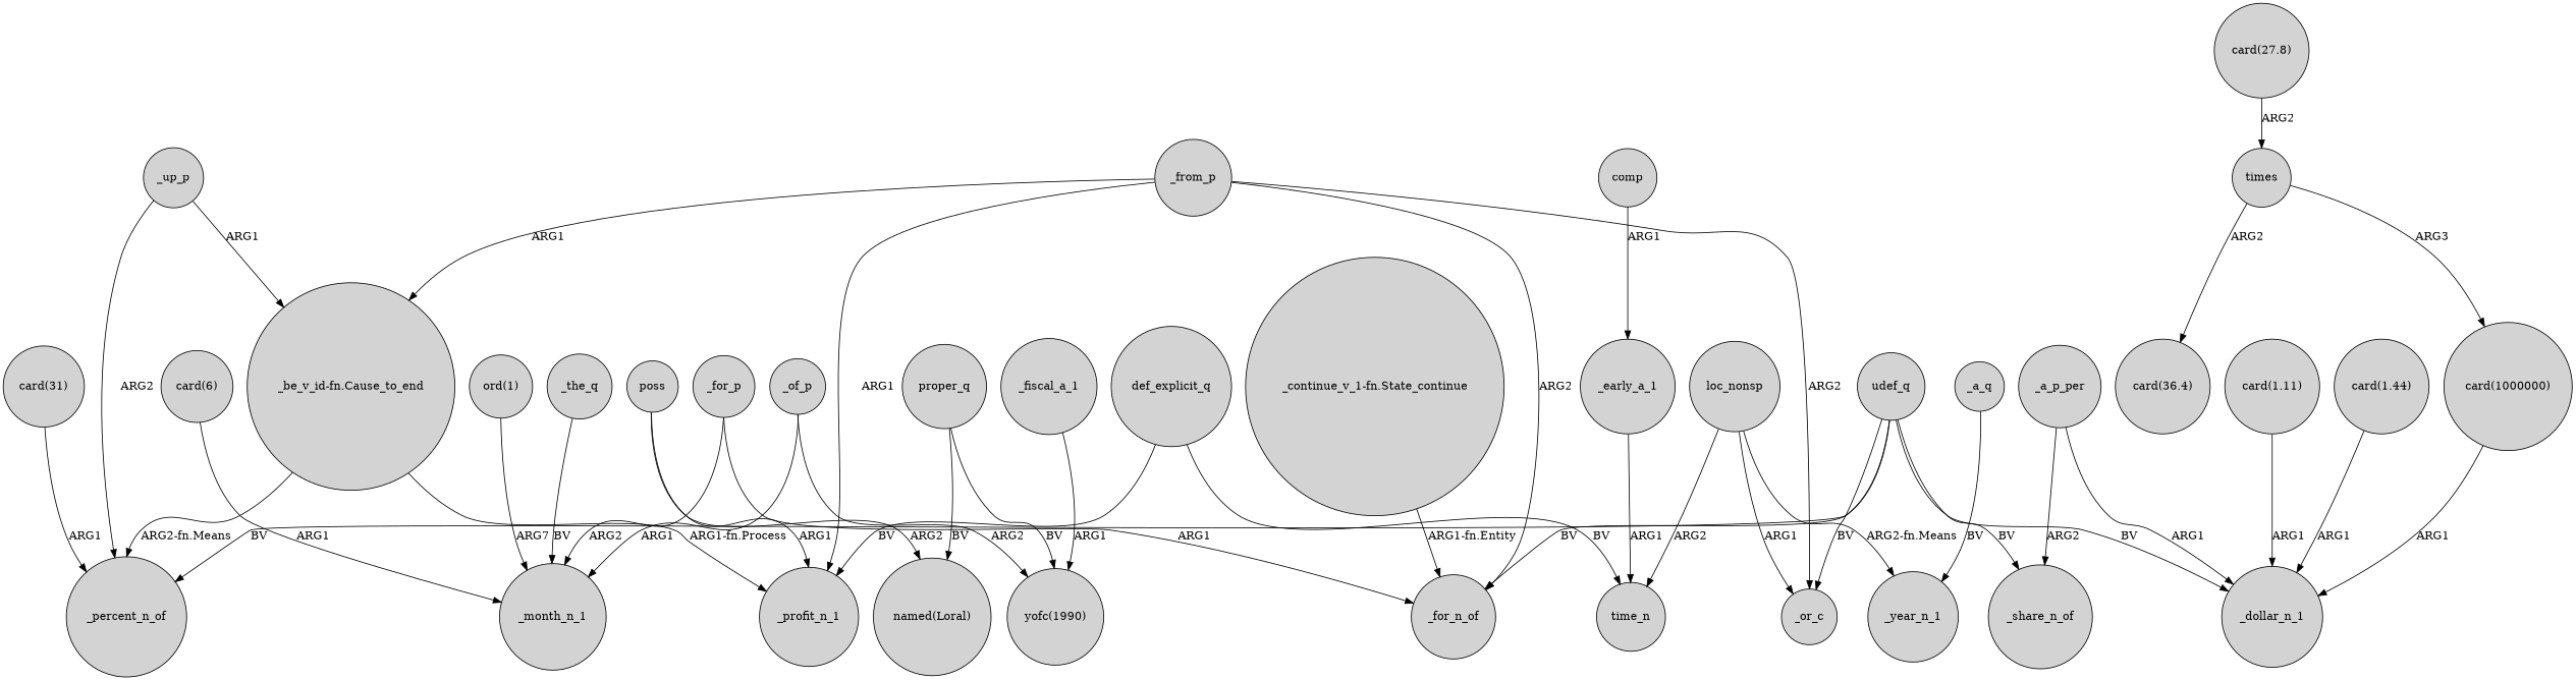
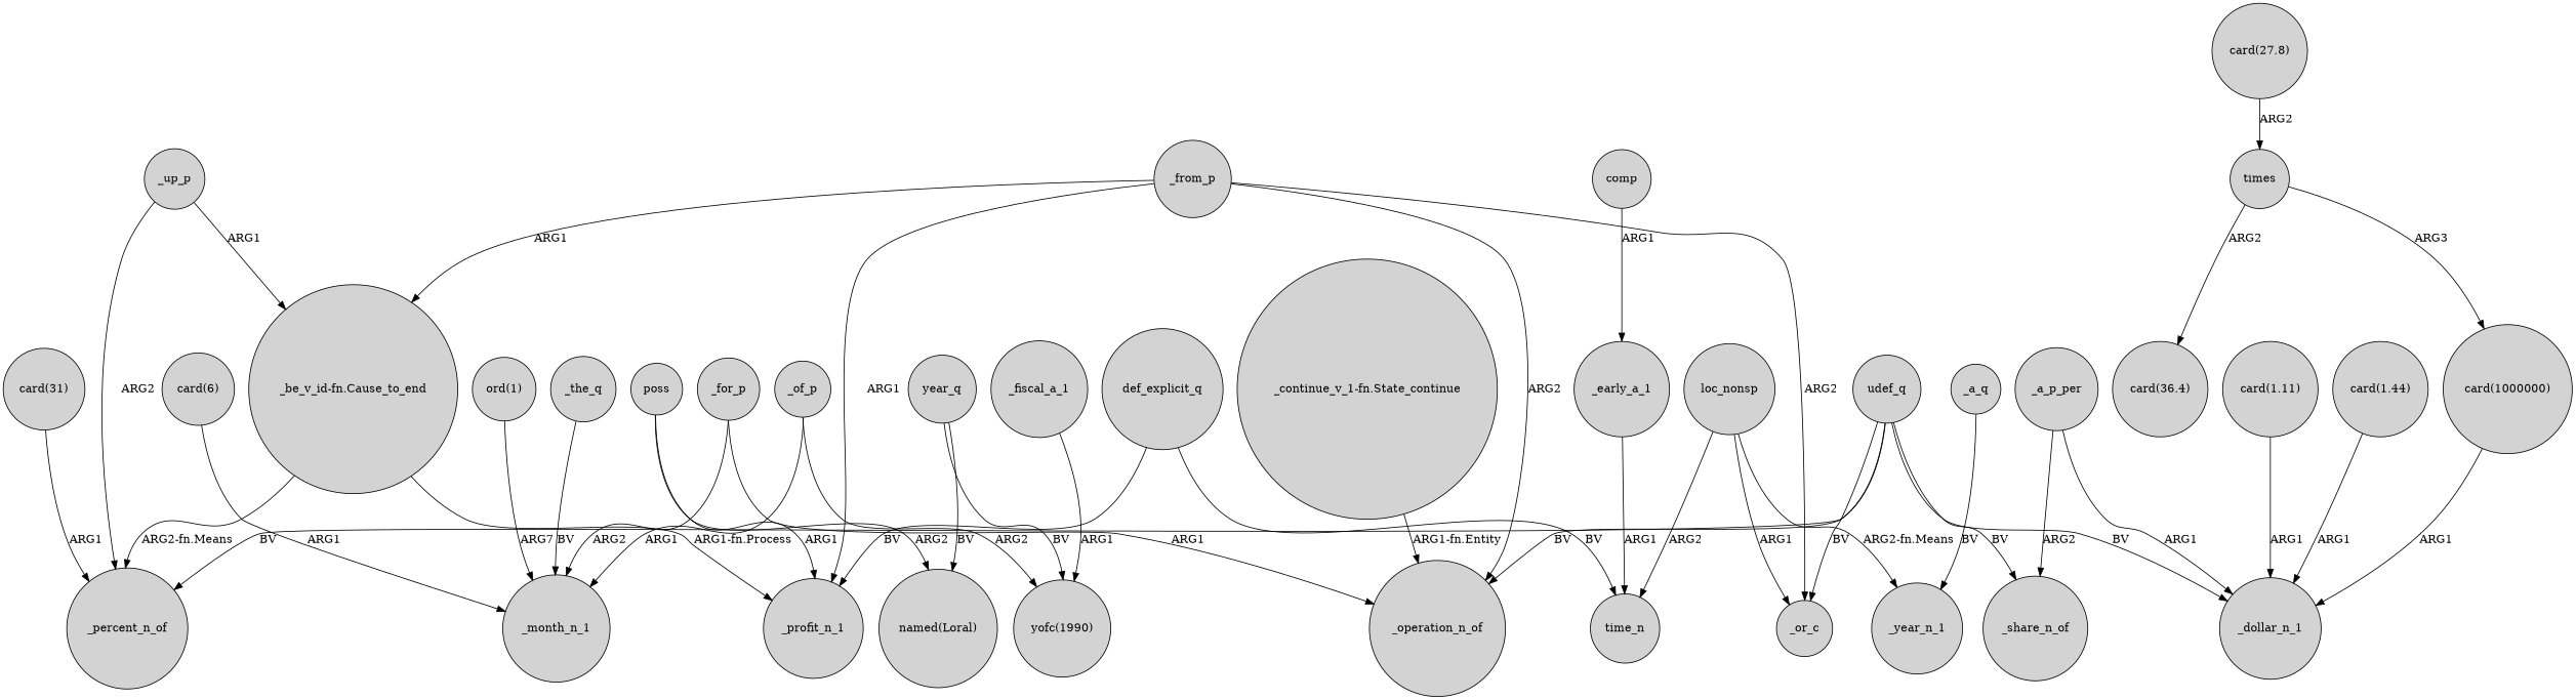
  digraph {
    node [shape=circle style=filled]
    _early_a_1
    time_n
    _up_p
    _percent_n_of
    "_be_v_id-fn.Cause_to_end"
    _profit_n_1
    _for_p
-   _operation_n_of [label=_for_n_of]
+   _operation_n_of
    _month_n_1
    "card(31)"
    def_explicit_q
    _fiscal_a_1
    "yofc(1990)"
    "ord(1)"
    _the_q
    loc_nonsp
    _year_n_1
    _or_c
    times
    "card(1000000)"
    "card(36.4)"
    _dollar_n_1
    "card(27.8)"
    poss
    "named(Loral)"
    comp
    _a_q
    udef_q
    _share_n_of
    _from_p
    _a_p_per
-   proper_q
+   proper_q [label=year_q]
    "_continue_v_1-fn.State_continue"
    _of_p
    "card(1.11)"
    "card(6)"
    "card(1.44)"
    _early_a_1 -> time_n [label=ARG1]
    _up_p -> _percent_n_of [label=ARG2]
    _up_p -> "_be_v_id-fn.Cause_to_end" [label=ARG1]
    "_be_v_id-fn.Cause_to_end" -> _percent_n_of [label="ARG2-fn.Means"]
    "_be_v_id-fn.Cause_to_end" -> _profit_n_1 [label="ARG1-fn.Process"]
    _for_p -> _operation_n_of [label=ARG1]
    _for_p -> _month_n_1 [label=ARG2]
    "card(31)" -> _percent_n_of [label=ARG1]
    def_explicit_q -> time_n [label=BV]
    def_explicit_q -> _profit_n_1 [label=BV]
    _fiscal_a_1 -> "yofc(1990)" [label=ARG1]
    "ord(1)" -> _month_n_1 [label=ARG7]
    _the_q -> _month_n_1 [label=BV]
    loc_nonsp -> time_n [label=ARG2]
    loc_nonsp -> _year_n_1 [label="ARG2-fn.Means"]
    loc_nonsp -> _or_c [label=ARG1]
    times -> "card(1000000)" [label=ARG3]
    times -> "card(36.4)" [label=ARG2]
    "card(1000000)" -> _dollar_n_1 [label=ARG1]
    "card(27.8)" -> times [label=ARG2]
    poss -> _profit_n_1 [label=ARG1]
    poss -> "named(Loral)" [label=ARG2]
    comp -> _early_a_1 [label=ARG1]
    _a_q -> _year_n_1 [label=BV]
    udef_q -> _percent_n_of [label=BV]
    udef_q -> _operation_n_of [label=BV]
    udef_q -> _or_c [label=BV]
    udef_q -> _dollar_n_1 [label=BV]
    udef_q -> _share_n_of [label=BV]
    _from_p -> "_be_v_id-fn.Cause_to_end" [label=ARG1]
    _from_p -> _profit_n_1 [label=ARG1]
    _from_p -> _operation_n_of [label=ARG2]
    _from_p -> _or_c [label=ARG2]
    _a_p_per -> _dollar_n_1 [label=ARG1]
    _a_p_per -> _share_n_of [label=ARG2]
    proper_q -> "yofc(1990)" [label=BV]
    proper_q -> "named(Loral)" [label=BV]
    "_continue_v_1-fn.State_continue" -> _operation_n_of [label="ARG1-fn.Entity"]
    _of_p -> _month_n_1 [label=ARG1]
    _of_p -> "yofc(1990)" [label=ARG2]
    "card(1.11)" -> _dollar_n_1 [label=ARG1]
    "card(6)" -> _month_n_1 [label=ARG1]
    "card(1.44)" -> _dollar_n_1 [label=ARG1]
  }
